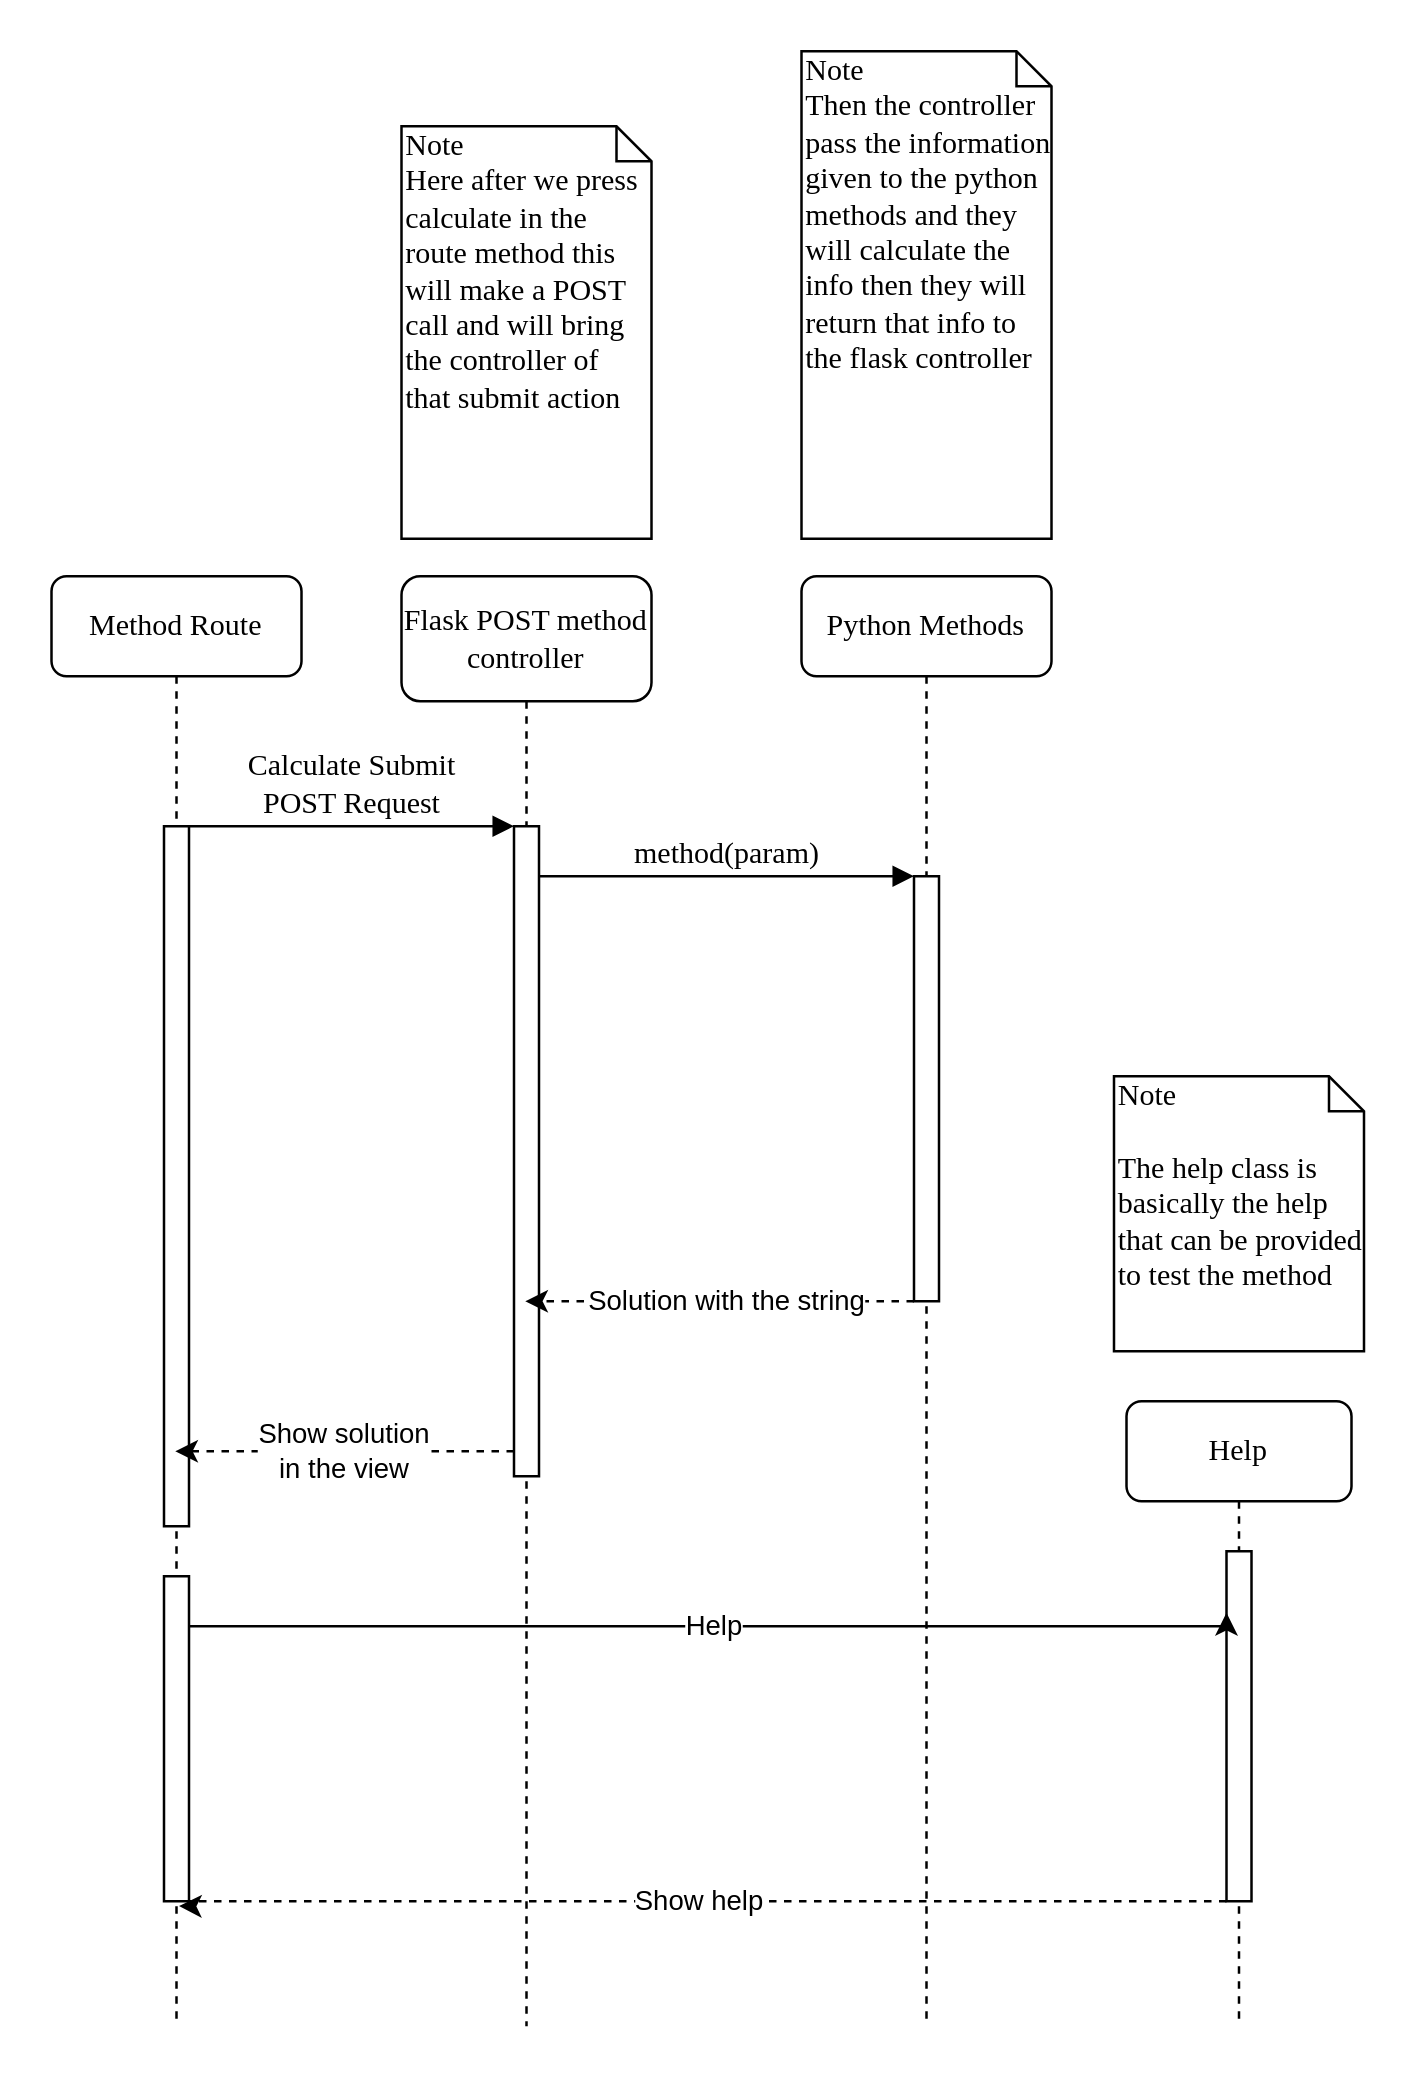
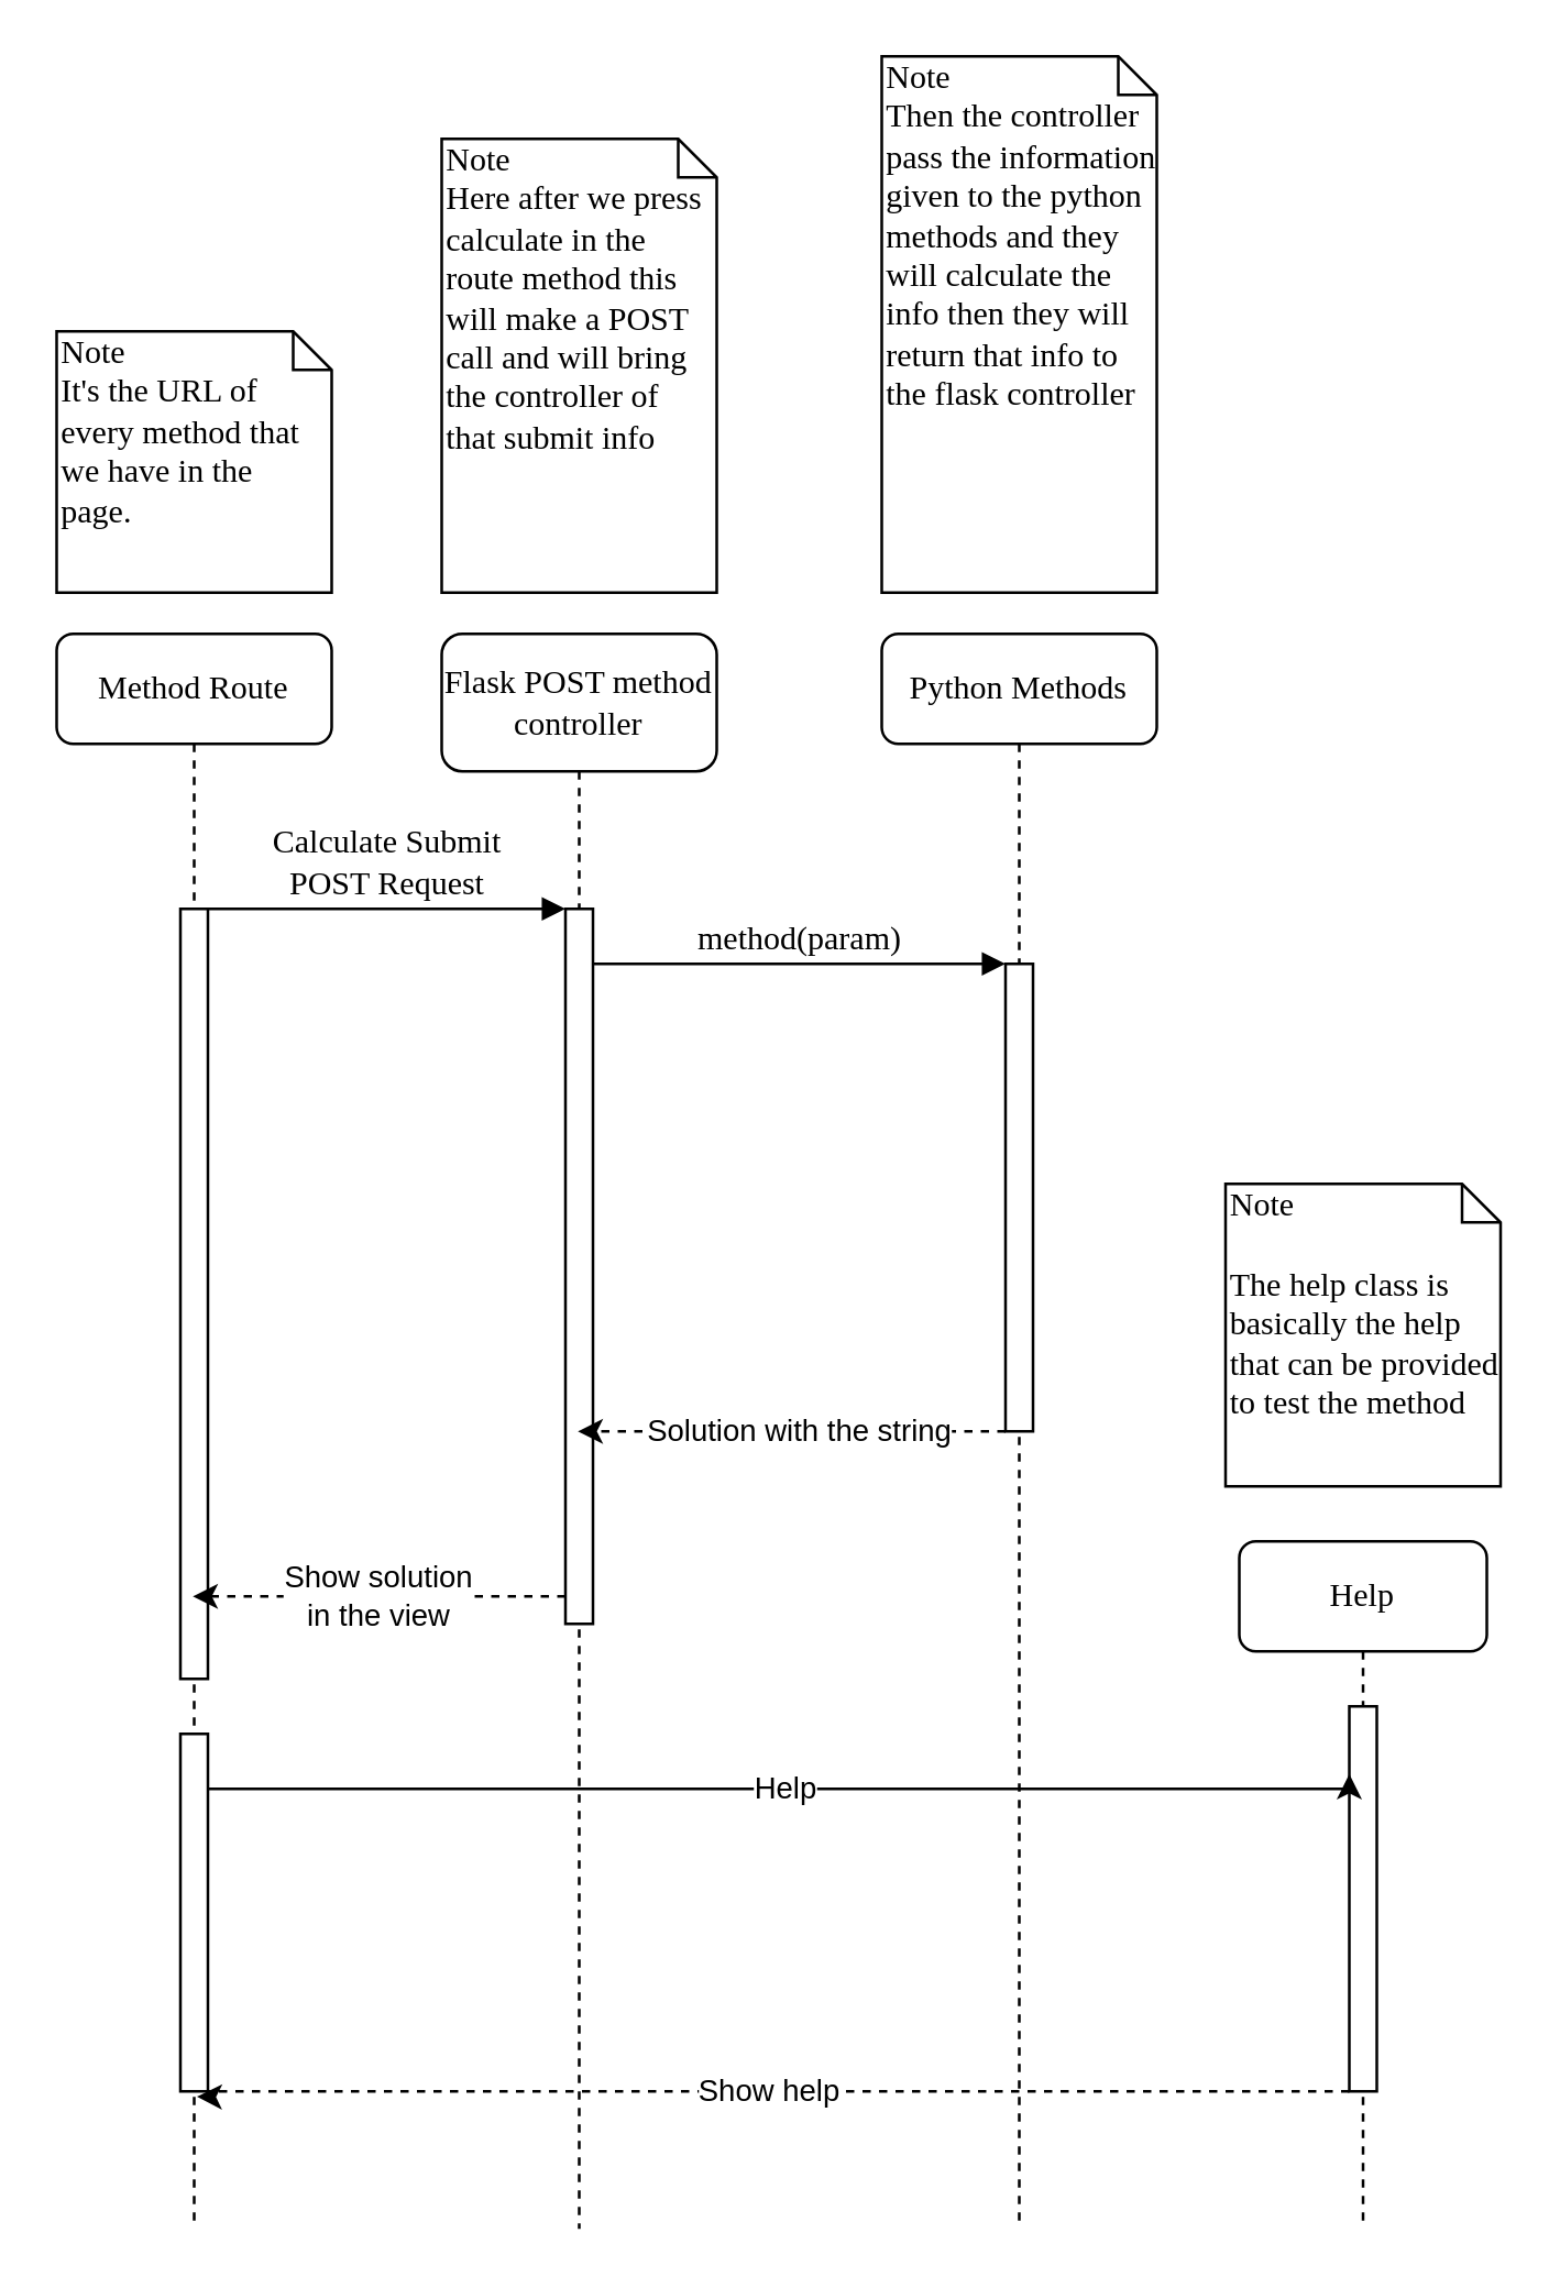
  <mxCell id="0" />
  <mxCell id="1" parent="0" />
  <mxCell id="2" value="Flask POST method controller" style="shape=umlLifeline;perimeter=lifelinePerimeter;whiteSpace=wrap;html=1;container=1;collapsible=0;recursiveResize=0;outlineConnect=0;rounded=1;shadow=0;comic=0;labelBackgroundColor=none;strokeWidth=1;fontFamily=Verdana;fontSize=12;align=center;size=50;" parent="1" vertex="1"><mxGeometry x="160" y="230" width="100" height="580" as="geometry" /></mxCell>
  <mxCell id="3" value="" style="html=1;points=[];perimeter=orthogonalPerimeter;rounded=0;shadow=0;comic=0;labelBackgroundColor=none;strokeWidth=1;fontFamily=Verdana;fontSize=12;align=center;" parent="2" vertex="1"><mxGeometry x="45" y="100" width="10" height="260" as="geometry" /></mxCell>
  <mxCell id="4" value="Python Methods" style="shape=umlLifeline;perimeter=lifelinePerimeter;whiteSpace=wrap;html=1;container=1;collapsible=0;recursiveResize=0;outlineConnect=0;rounded=1;shadow=0;comic=0;labelBackgroundColor=none;strokeWidth=1;fontFamily=Verdana;fontSize=12;align=center;" parent="1" vertex="1"><mxGeometry x="320" y="230" width="100" height="580" as="geometry" /></mxCell>
  <mxCell id="5" value="" style="html=1;points=[];perimeter=orthogonalPerimeter;rounded=0;shadow=0;comic=0;labelBackgroundColor=none;strokeWidth=1;fontFamily=Verdana;fontSize=12;align=center;" parent="4" vertex="1"><mxGeometry x="45" y="120" width="10" height="170" as="geometry" /></mxCell>
  <mxCell id="6" value="Method Route" style="shape=umlLifeline;perimeter=lifelinePerimeter;whiteSpace=wrap;html=1;container=1;collapsible=0;recursiveResize=0;outlineConnect=0;rounded=1;shadow=0;comic=0;labelBackgroundColor=none;strokeWidth=1;fontFamily=Verdana;fontSize=12;align=center;" parent="1" vertex="1"><mxGeometry x="20" y="230" width="100" height="580" as="geometry" /></mxCell>
  <mxCell id="7" value="" style="html=1;points=[];perimeter=orthogonalPerimeter;rounded=0;shadow=0;comic=0;labelBackgroundColor=none;strokeWidth=1;fontFamily=Verdana;fontSize=12;align=center;" parent="6" vertex="1"><mxGeometry x="45" y="100" width="10" height="280" as="geometry" /></mxCell>
  <mxCell id="8" value="" style="html=1;points=[];perimeter=orthogonalPerimeter;rounded=0;shadow=0;comic=0;labelBackgroundColor=none;strokeWidth=1;fontFamily=Verdana;fontSize=12;align=center;" vertex="1" parent="6"><mxGeometry x="45" y="400" width="10" height="130" as="geometry" /></mxCell>
  <mxCell id="9" value="Calculate Submit&lt;br&gt;POST Request" style="html=1;verticalAlign=bottom;endArrow=block;entryX=0;entryY=0;labelBackgroundColor=none;fontFamily=Verdana;fontSize=12;edgeStyle=elbowEdgeStyle;elbow=vertical;" parent="1" source="7" target="3" edge="1"><mxGeometry relative="1" as="geometry"><mxPoint x="140" y="340" as="sourcePoint" /></mxGeometry></mxCell>
  <mxCell id="10" value="method(param)" style="html=1;verticalAlign=bottom;endArrow=block;entryX=0;entryY=0;labelBackgroundColor=none;fontFamily=Verdana;fontSize=12;edgeStyle=elbowEdgeStyle;elbow=vertical;" parent="1" source="3" target="5" edge="1"><mxGeometry relative="1" as="geometry"><mxPoint x="290" y="350" as="sourcePoint" /></mxGeometry></mxCell>
- <mxCell id="12" value="Note&lt;br&gt;Here after we press calculate in the route method this will make a POST call and will bring the controller of that submit action" style="shape=note;whiteSpace=wrap;html=1;size=14;verticalAlign=top;align=left;spacingTop=-6;rounded=0;shadow=0;comic=0;labelBackgroundColor=none;strokeWidth=1;fontFamily=Verdana;fontSize=12" parent="1" vertex="1"><mxGeometry x="160" y="50" width="100" height="165" as="geometry" /></mxCell>
+ <mxCell id="11" value="Note&lt;br&gt;It's the URL of every method that we have in the page.&amp;nbsp;" style="shape=note;whiteSpace=wrap;html=1;size=14;verticalAlign=top;align=left;spacingTop=-6;rounded=0;shadow=0;comic=0;labelBackgroundColor=none;strokeWidth=1;fontFamily=Verdana;fontSize=12" parent="1" vertex="1"><mxGeometry x="20" y="120" width="100" height="95" as="geometry" /></mxCell>
+ <mxCell id="12" value="Note&lt;br&gt;Here after we press calculate in the route method this will make a POST call and will bring the controller of that submit info" style="shape=note;whiteSpace=wrap;html=1;size=14;verticalAlign=top;align=left;spacingTop=-6;rounded=0;shadow=0;comic=0;labelBackgroundColor=none;strokeWidth=1;fontFamily=Verdana;fontSize=12" parent="1" vertex="1"><mxGeometry x="160" y="50" width="100" height="165" as="geometry" /></mxCell>
  <mxCell id="13" value="Note&lt;br&gt;Then the controller pass the information given to the python methods and they will calculate the info then they will return that info to the flask controller&amp;nbsp;" style="shape=note;whiteSpace=wrap;html=1;size=14;verticalAlign=top;align=left;spacingTop=-6;rounded=0;shadow=0;comic=0;labelBackgroundColor=none;strokeWidth=1;fontFamily=Verdana;fontSize=12" parent="1" vertex="1"><mxGeometry x="320" y="20" width="100" height="195" as="geometry" /></mxCell>
  <mxCell id="14" value="Solution with the string" style="edgeStyle=orthogonalEdgeStyle;rounded=0;orthogonalLoop=1;jettySize=auto;html=1;dashed=1;" edge="1" parent="1" source="5" target="2"><mxGeometry x="-0.035" relative="1" as="geometry"><Array as="points"><mxPoint x="340" y="520" /><mxPoint x="340" y="520" /></Array><mxPoint as="offset" /></mxGeometry></mxCell>
  <mxCell id="15" value="Show solution &lt;br&gt;in the view" style="edgeStyle=orthogonalEdgeStyle;rounded=0;orthogonalLoop=1;jettySize=auto;html=1;dashed=1;" edge="1" parent="1" source="3" target="6"><mxGeometry relative="1" as="geometry"><Array as="points"><mxPoint x="140" y="580" /><mxPoint x="140" y="580" /></Array></mxGeometry></mxCell>
  <mxCell id="16" value="Help" style="shape=umlLifeline;perimeter=lifelinePerimeter;whiteSpace=wrap;html=1;container=1;collapsible=0;recursiveResize=0;outlineConnect=0;rounded=1;shadow=0;comic=0;labelBackgroundColor=none;strokeWidth=1;fontFamily=Verdana;fontSize=12;align=center;" vertex="1" parent="1"><mxGeometry x="450" y="560" width="90" height="250" as="geometry" /></mxCell>
  <mxCell id="17" value="" style="html=1;points=[];perimeter=orthogonalPerimeter;rounded=0;shadow=0;comic=0;labelBackgroundColor=none;strokeWidth=1;fontFamily=Verdana;fontSize=12;align=center;" vertex="1" parent="16"><mxGeometry x="40" y="60" width="10" height="140" as="geometry" /></mxCell>
  <mxCell id="18" value="Help" style="edgeStyle=orthogonalEdgeStyle;rounded=0;orthogonalLoop=1;jettySize=auto;html=1;entryX=0;entryY=0.176;entryDx=0;entryDy=0;entryPerimeter=0;" edge="1" parent="1" source="8" target="17"><mxGeometry relative="1" as="geometry"><Array as="points"><mxPoint x="180" y="650" /><mxPoint x="180" y="650" /></Array></mxGeometry></mxCell>
  <mxCell id="19" value="Show help" style="edgeStyle=orthogonalEdgeStyle;rounded=0;orthogonalLoop=1;jettySize=auto;html=1;entryX=0.6;entryY=1.015;entryDx=0;entryDy=0;entryPerimeter=0;dashed=1;" edge="1" parent="1" source="17" target="8"><mxGeometry relative="1" as="geometry"><Array as="points"><mxPoint x="75" y="760" /><mxPoint x="75" y="762" /></Array></mxGeometry></mxCell>
  <mxCell id="20" value="Note&lt;br&gt;&lt;br&gt;The help class is basically the help that can be provided to test the method" style="shape=note;whiteSpace=wrap;html=1;size=14;verticalAlign=top;align=left;spacingTop=-6;rounded=0;shadow=0;comic=0;labelBackgroundColor=none;strokeWidth=1;fontFamily=Verdana;fontSize=12" vertex="1" parent="1"><mxGeometry x="445" y="430" width="100" height="110" as="geometry" /></mxCell>
